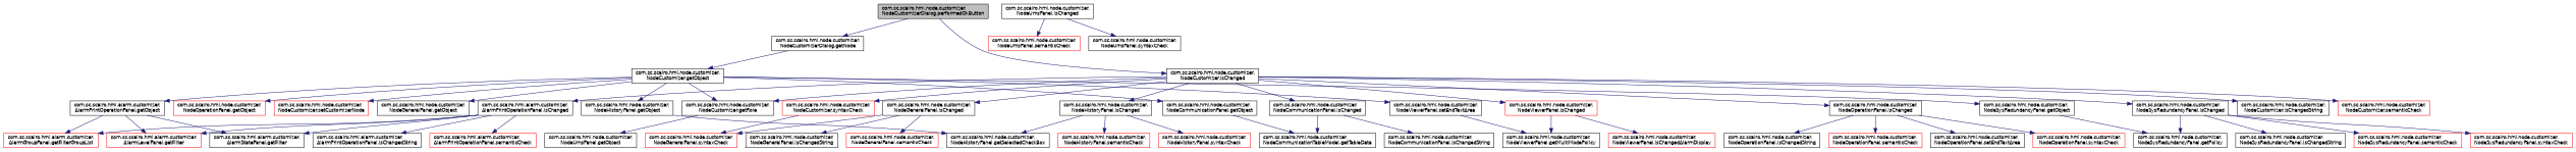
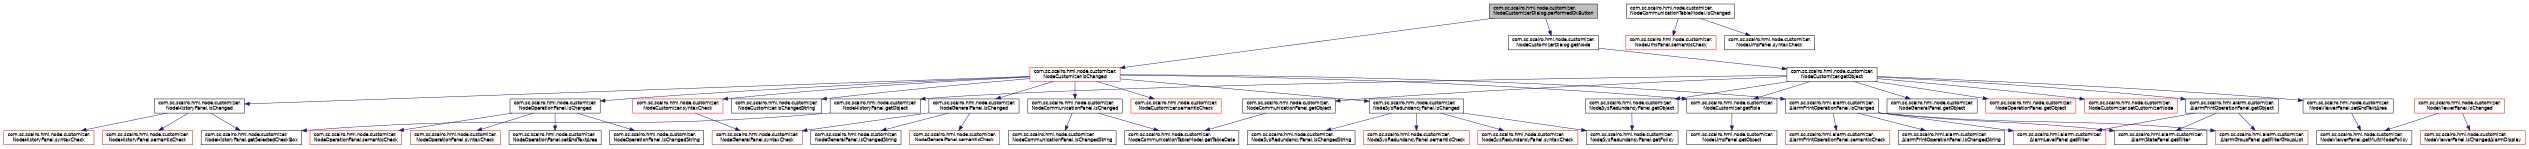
  digraph {
    rankdir=TB
    node [color=black fillcolor=white fontname=Helvetica fontsize=10 shape=record style=filled]
    edge [color=midnightblue fontname=Helvetica fontsize=10 labelfontname=Helvetica labelfontsize=10 style=solid]
    n1 [fillcolor=grey75 fontcolor=black height=0.2 label="com.sc.scairo.hmi.node.customizer.\lNodeCustomizerDialog.performedOkButton" width=0.4]
    n2 [height=0.2 label="com.sc.scairo.hmi.node.customizer.\lNodeCustomizerDialog.getNode" width=0.4]
-   n3 [height=0.2 label="com.sc.scairo.hmi.node.customizer.\lNodeCustomizer.isChanged" width=0.4]
+   n3 [color=red height=0.2 label="com.sc.scairo.hmi.node.customizer.\lNodeCustomizer.isChanged" width=0.4]
    n4 [height=0.2 label="com.sc.scairo.hmi.node.customizer.\lNodeCustomizer.getObject" width=0.4]
    n5 [height=0.2 label="com.sc.scairo.hmi.node.customizer.\lNodeCustomizer.getRole" width=0.4]
    n6 [height=0.2 label="com.sc.scairo.hmi.node.customizer.\lNodeGeneralPanel.isChanged" width=0.4]
    n7 [height=0.2 label="com.sc.scairo.hmi.node.customizer.\lNodeHistoryPanel.isChanged" width=0.4]
    n8 [height=0.2 label="com.sc.scairo.hmi.node.customizer.\lNodeCommunicationPanel.isChanged" width=0.4]
    n9 [height=0.2 label="com.sc.scairo.hmi.node.customizer.\lNodeOperationPanel.isChanged" width=0.4]
    n10 [height=0.2 label="com.sc.scairo.hmi.alarm.customizer.\lAlarmPrintOperationPanel.isChanged" width=0.4]
    n11 [height=0.2 label="com.sc.scairo.hmi.node.customizer.\lNodeSysRedundancyPanel.isChanged" width=0.4]
    n12 [color=red height=0.2 label="com.sc.scairo.hmi.node.customizer.\lNodeViewerPanel.isChanged" width=0.4]
    n13 [height=0.2 label="com.sc.scairo.hmi.node.customizer.\lNodeCustomizer.isChangedString" width=0.4]
    n14 [color=red height=0.2 label="com.sc.scairo.hmi.node.customizer.\lNodeCustomizer.semanticCheck" width=0.4]
    n15 [color=red height=0.2 label="com.sc.scairo.hmi.node.customizer.\lNodeCustomizer.syntaxCheck" width=0.4]
    n16 [height=0.2 label="com.sc.scairo.hmi.node.customizer.\lNodeGeneralPanel.getObject" width=0.4]
    n17 [height=0.2 label="com.sc.scairo.hmi.node.customizer.\lNodeCommunicationPanel.getObject" width=0.4]
    n18 [height=0.2 label="com.sc.scairo.hmi.node.customizer.\lNodeHistoryPanel.getObject" width=0.4]
    n19 [color=red height=0.2 label="com.sc.scairo.hmi.node.customizer.\lNodeOperationPanel.getObject" width=0.4]
    n20 [height=0.2 label="com.sc.scairo.hmi.alarm.customizer.\lAlarmPrintOperationPanel.getObject" width=0.4]
    n21 [height=0.2 label="com.sc.scairo.hmi.node.customizer.\lNodeSysRedundancyPanel.getObject" width=0.4]
    n22 [height=0.2 label="com.sc.scairo.hmi.node.customizer.\lNodeViewerPanel.setEndTextArea" width=0.4]
    n23 [color=red height=0.2 label="com.sc.scairo.hmi.node.customizer.\lNodeCustomizer.setCustomizerNode" width=0.4]
    n24 [height=0.2 label="com.sc.scairo.hmi.node.customizer.\lNodeUmsPanel.getObject" width=0.4]
    n25 [height=0.2 label="com.sc.scairo.hmi.node.customizer.\lNodeCommunicationTableModel.getTableData" width=0.4]
    n26 [height=0.2 label="com.sc.scairo.hmi.node.customizer.\lNodeHistoryPanel.getSelectedCheckBox" width=0.4]
    n27 [color=red height=0.2 label="com.sc.scairo.hmi.alarm.customizer.\lAlarmLevelPanel.getFilter" width=0.4]
    n28 [height=0.2 label="com.sc.scairo.hmi.alarm.customizer.\lAlarmStatePanel.getFilter" width=0.4]
    n29 [color=red height=0.2 label="com.sc.scairo.hmi.alarm.customizer.\lAlarmGroupPanel.getFilterGroupList" width=0.4]
    n30 [height=0.2 label="com.sc.scairo.hmi.node.customizer.\lNodeSysRedundancyPanel.getPolicy" width=0.4]
    n31 [height=0.2 label="com.sc.scairo.hmi.node.customizer.\lNodeViewerPanel.getMultiModePolicy" width=0.4]
-   n32 [height=0.2 label="com.sc.scairo.hmi.node.customizer.\lNodeUmsPanel.isChanged" width=0.4]
+   n32 [height=0.2 label="com.sc.scairo.hmi.node.customizer.\lNodeCommunicationTableModel.isChanged" width=0.4]
    n33 [color=red height=0.2 label="com.sc.scairo.hmi.node.customizer.\lNodeUmsPanel.semanticCheck" width=0.4]
    n34 [height=0.2 label="com.sc.scairo.hmi.node.customizer.\lNodeUmsPanel.syntaxCheck" width=0.4]
    n35 [height=0.2 label="com.sc.scairo.hmi.node.customizer.\lNodeGeneralPanel.isChangedString" width=0.4]
    n36 [color=red height=0.2 label="com.sc.scairo.hmi.node.customizer.\lNodeGeneralPanel.semanticCheck" width=0.4]
    n37 [color=red height=0.2 label="com.sc.scairo.hmi.node.customizer.\lNodeGeneralPanel.syntaxCheck" width=0.4]
    n38 [color=red height=0.2 label="com.sc.scairo.hmi.node.customizer.\lNodeHistoryPanel.semanticCheck" width=0.4]
    n39 [color=red height=0.2 label="com.sc.scairo.hmi.node.customizer.\lNodeHistoryPanel.syntaxCheck" width=0.4]
    n40 [height=0.2 label="com.sc.scairo.hmi.node.customizer.\lNodeCommunicationPanel.isChangedString" width=0.4]
    n41 [height=0.2 label="com.sc.scairo.hmi.node.customizer.\lNodeOperationPanel.isChangedString" width=0.4]
    n42 [color=red height=0.2 label="com.sc.scairo.hmi.node.customizer.\lNodeOperationPanel.semanticCheck" width=0.4]
    n43 [height=0.2 label="com.sc.scairo.hmi.node.customizer.\lNodeOperationPanel.setEndTextArea" width=0.4]
    n44 [color=red height=0.2 label="com.sc.scairo.hmi.node.customizer.\lNodeOperationPanel.syntaxCheck" width=0.4]
    n45 [height=0.2 label="com.sc.scairo.hmi.alarm.customizer.\lAlarmPrintOperationPanel.isChangedString" width=0.4]
    n46 [color=red height=0.2 label="com.sc.scairo.hmi.alarm.customizer.\lAlarmPrintOperationPanel.semanticCheck" width=0.4]
    n47 [height=0.2 label="com.sc.scairo.hmi.node.customizer.\lNodeSysRedundancyPanel.isChangedString" width=0.4]
    n48 [color=red height=0.2 label="com.sc.scairo.hmi.node.customizer.\lNodeSysRedundancyPanel.semanticCheck" width=0.4]
    n49 [color=red height=0.2 label="com.sc.scairo.hmi.node.customizer.\lNodeSysRedundancyPanel.syntaxCheck" width=0.4]
    n50 [color=red height=0.2 label="com.sc.scairo.hmi.node.customizer.\lNodeViewerPanel.isChangedAlarmDisplay" width=0.4]
    n1 -> n2
    n1 -> n3
    n2 -> n4
    n3 -> n5
    n3 -> n6
    n3 -> n7
    n3 -> n8
    n3 -> n9
    n3 -> n10
    n3 -> n11
-   n3 -> n12
    n3 -> n13
    n3 -> n14
    n3 -> n15
    n4 -> n5
    n4 -> n16
    n4 -> n17
    n4 -> n18
    n4 -> n19
    n4 -> n20
    n4 -> n21
    n4 -> n22
    n4 -> n23
    n5 -> n24
    n6 -> n35
    n6 -> n36
    n6 -> n37
    n7 -> n26
    n7 -> n38
    n7 -> n39
    n8 -> n25
    n8 -> n40
    n9 -> n41
    n9 -> n42
    n9 -> n43
    n9 -> n44
    n10 -> n27
    n10 -> n28
    n10 -> n29
    n10 -> n45
    n10 -> n46
    n11 -> n30
    n11 -> n47
    n11 -> n48
    n11 -> n49
    n12 -> n31
    n12 -> n50
    n15 -> n37
    n17 -> n25
    n18 -> n26
    n20 -> n27
    n20 -> n28
    n20 -> n29
    n21 -> n30
    n22 -> n31
    n32 -> n33
    n32 -> n34
  }
